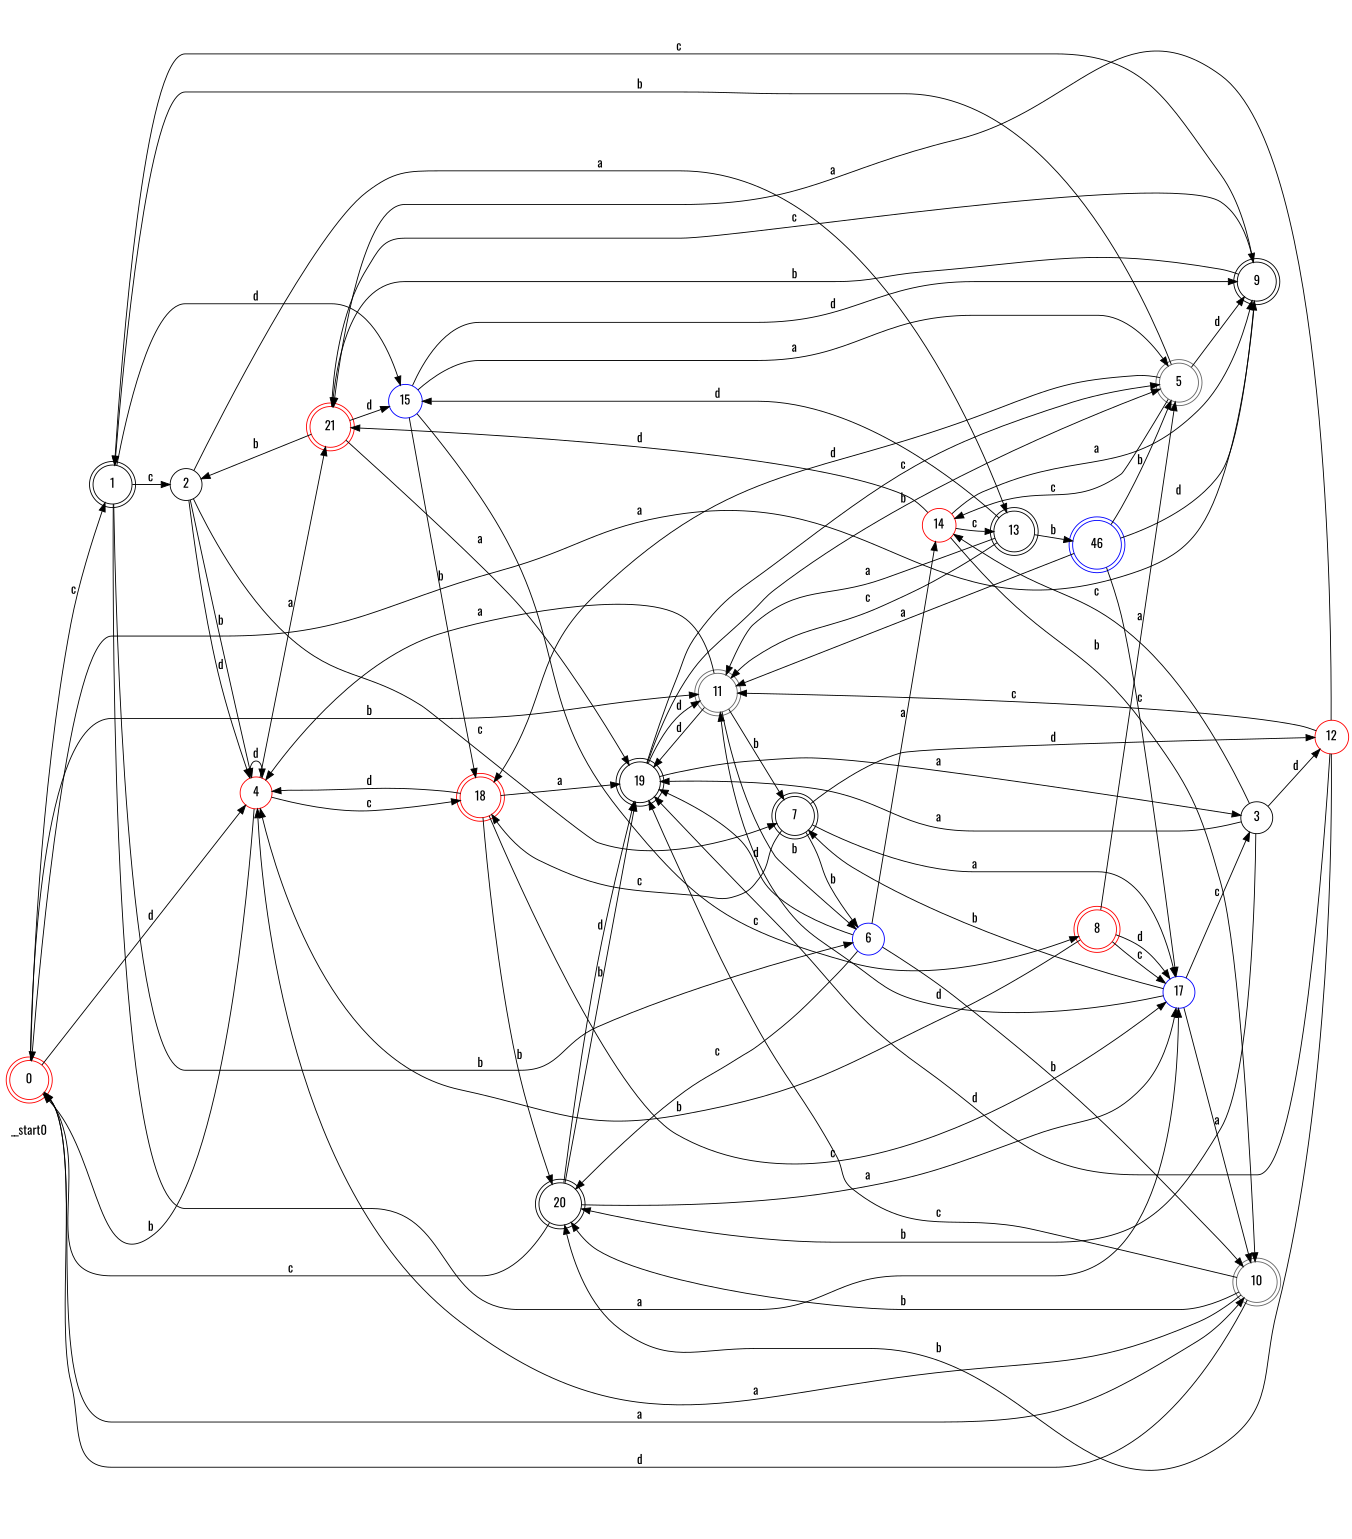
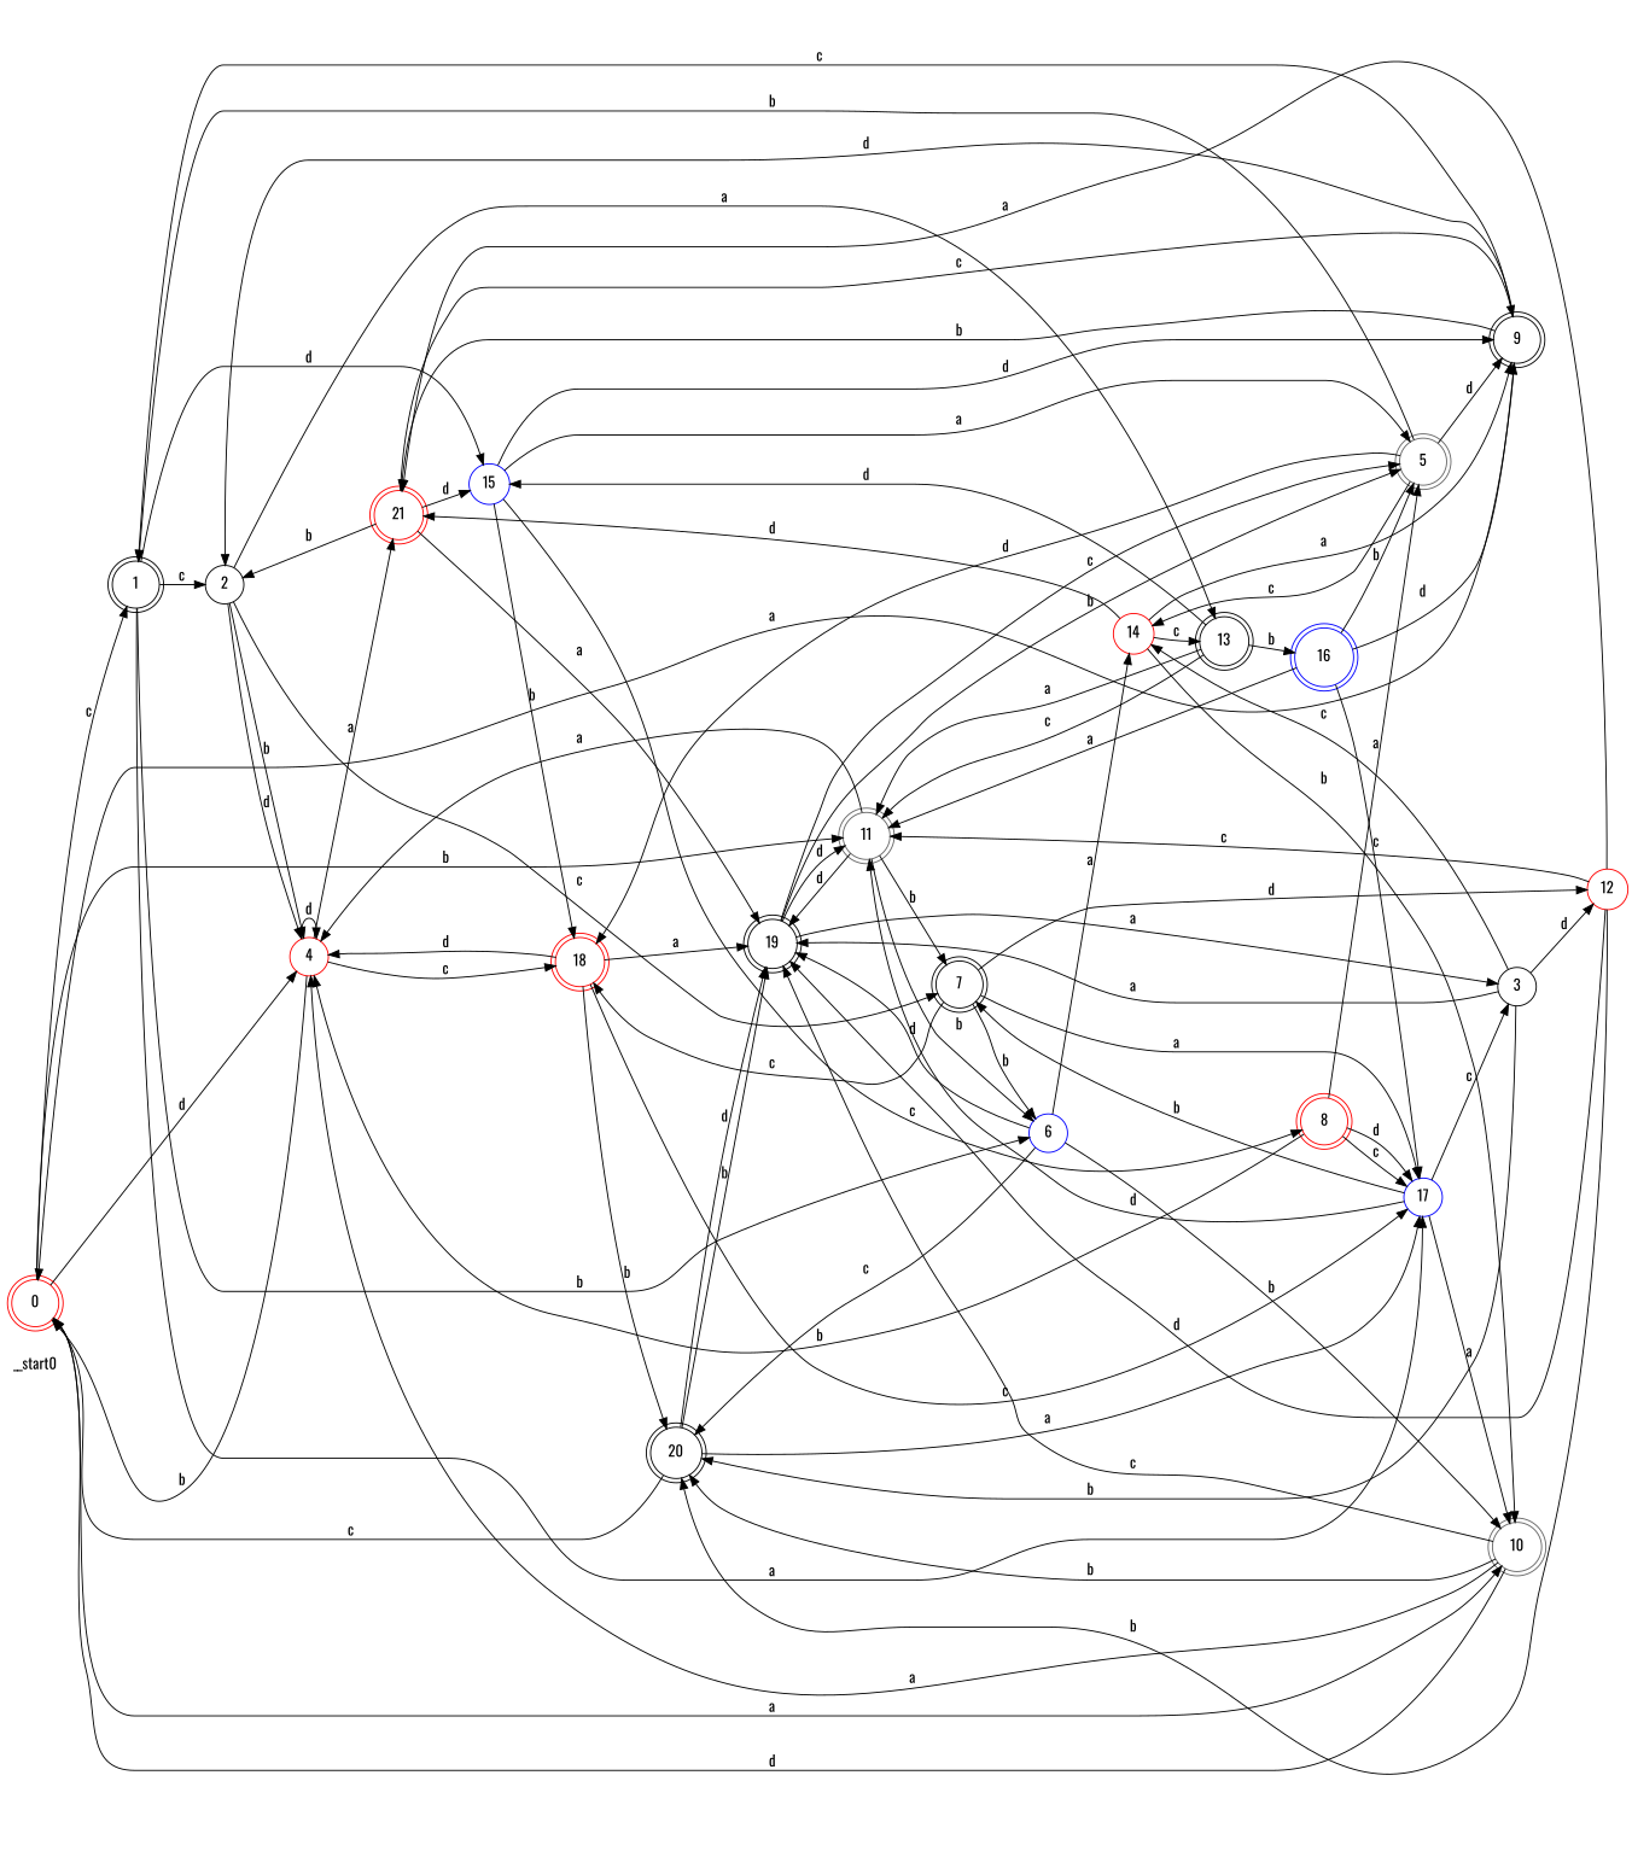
  digraph {
    fontname=Oswald
    rankdir=LR
    node [color=red fontname=Oswald shape=doublecircle fillcolor=white style="rounded,filled"]
    edge [fontname=Oswald]
    __start0 [shape=none fillcolor="" style=""]
    n2 [label=0]
    n3 [color=black label=1]
    n4 [label=4 shape=circle style=filled]
    n5 [color=gray40 label=10]
    n6 [color=gray40 label=11]
    n7 [color=black label=2 shape=circle style=filled]
    n8 [color=blue label=6 shape=circle style=filled]
    n9 [color=blue label=15 shape=circle style=filled]
    n10 [color=blue label=17 shape=circle style=filled]
    n11 [label=18]
    n12 [label=21]
    n13 [color=black label=19]
    n14 [color=black label=20]
    n15 [color=black label=7]
    n16 [color=black label=13]
    n17 [label=14 shape=circle style=filled]
    n18 [color=gray40 label=5]
    n19 [color=black label=9]
    n20 [label=8]
    n21 [color=black label=3 shape=circle style=filled]
    n22 [label=12 shape=circle style=filled]
-   n23 [color=blue label=46]
+   n23 [color=blue label=16]
    n2 -> n3 [label=c]
    n2 -> n4 [label=d]
    n2 -> n5 [label=a]
    n2 -> n6 [label=b]
    n3 -> n7 [label=c]
    n3 -> n8 [label=b]
    n3 -> n9 [label=d]
    n3 -> n10 [label=a]
    n4 -> n2 [label=b]
    n4 -> n4 [label=d]
    n4 -> n11 [label=c]
    n4 -> n12 [label=a]
    n5 -> n2 [label=d]
    n5 -> n4 [label=a]
    n5 -> n13 [label=c]
    n5 -> n14 [label=b]
    n6 -> n4 [label=a]
    n6 -> n8 [label=b]
    n6 -> n13 [label=d]
    n6 -> n15 [label=b]
    n7 -> n4 [label=b]
    n7 -> n4 [label=d]
    n7 -> n15 [label=c]
    n7 -> n16 [label=a]
    n8 -> n5 [label=b]
    n8 -> n13 [label=d]
    n8 -> n14 [label=c]
    n8 -> n17 [label=a]
    n9 -> n11 [label=b]
    n9 -> n18 [label=a]
    n9 -> n19 [label=d]
    n9 -> n20 [label=c]
    n10 -> n5 [label=a]
    n10 -> n6 [label=d]
    n10 -> n15 [label=b]
    n10 -> n21 [label=c]
    n11 -> n4 [label=d]
    n11 -> n10 [label=c]
    n11 -> n13 [label=a]
    n11 -> n14 [label=b]
    n12 -> n7 [label=b]
    n12 -> n9 [label=d]
    n12 -> n13 [label=a]
    n12 -> n19 [label=c]
    n13 -> n6 [label=d]
    n13 -> n18 [label=b]
    n13 -> n18 [label=c]
    n13 -> n21 [label=a]
    n14 -> n2 [label=c]
    n14 -> n10 [label=a]
    n14 -> n13 [label=b]
    n14 -> n13 [label=d]
    n15 -> n8 [label=b]
    n15 -> n10 [label=a]
    n15 -> n11 [label=c]
    n15 -> n22 [label=d]
    n16 -> n6 [label=a]
    n16 -> n6 [label=c]
    n16 -> n9 [label=d]
    n16 -> n23 [label=b]
    n17 -> n5 [label=b]
    n17 -> n12 [label=d]
    n17 -> n16 [label=c]
    n17 -> n19 [label=a]
    n18 -> n3 [label=b]
    n18 -> n11 [label=d]
    n18 -> n17 [label=c]
    n18 -> n19 [label=d]
    n19 -> n2 [label=a]
    n19 -> n3 [label=c]
+   n19 -> n7 [label=d]
    n19 -> n12 [label=b]
    n20 -> n4 [label=b]
    n20 -> n10 [label=c]
    n20 -> n10 [label=d]
    n20 -> n18 [label=a]
    n21 -> n13 [label=a]
    n21 -> n14 [label=b]
    n21 -> n17 [label=c]
    n21 -> n22 [label=d]
    n22 -> n6 [label=c]
    n22 -> n12 [label=a]
    n22 -> n13 [label=d]
    n22 -> n14 [label=b]
    n23 -> n6 [label=a]
    n23 -> n10 [label=c]
    n23 -> n18 [label=b]
    n23 -> n19 [label=d]
  }
